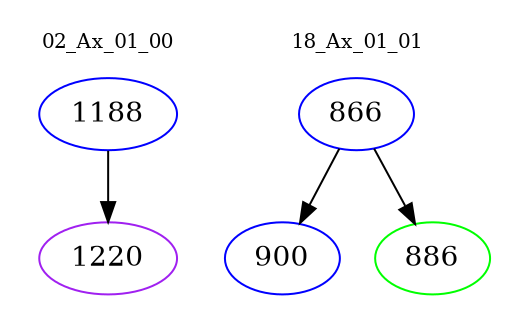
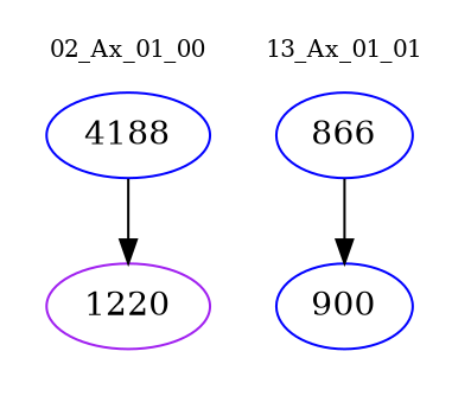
  digraph {
    node [color=blue]
    edge [color=black]
-   n1 [label=1188]
+   n1 [label=4188]
    n2 [color=purple label=1220]
    n3 [label=866]
    n4 [label=900]
-   n5 [color=green label=886]
    subgraph cluster_1 {
      color=white
      fontsize=10
      label="02_Ax_01_00"
      n1
      n2
    }
    subgraph cluster_2 {
      color=white
      fontsize=10
-     label="18_Ax_01_01"
+     label="13_Ax_01_01"
      n3
      n4
-     n5
    }
    n1 -> n2
    n3 -> n4
-   n3 -> n5
  }
